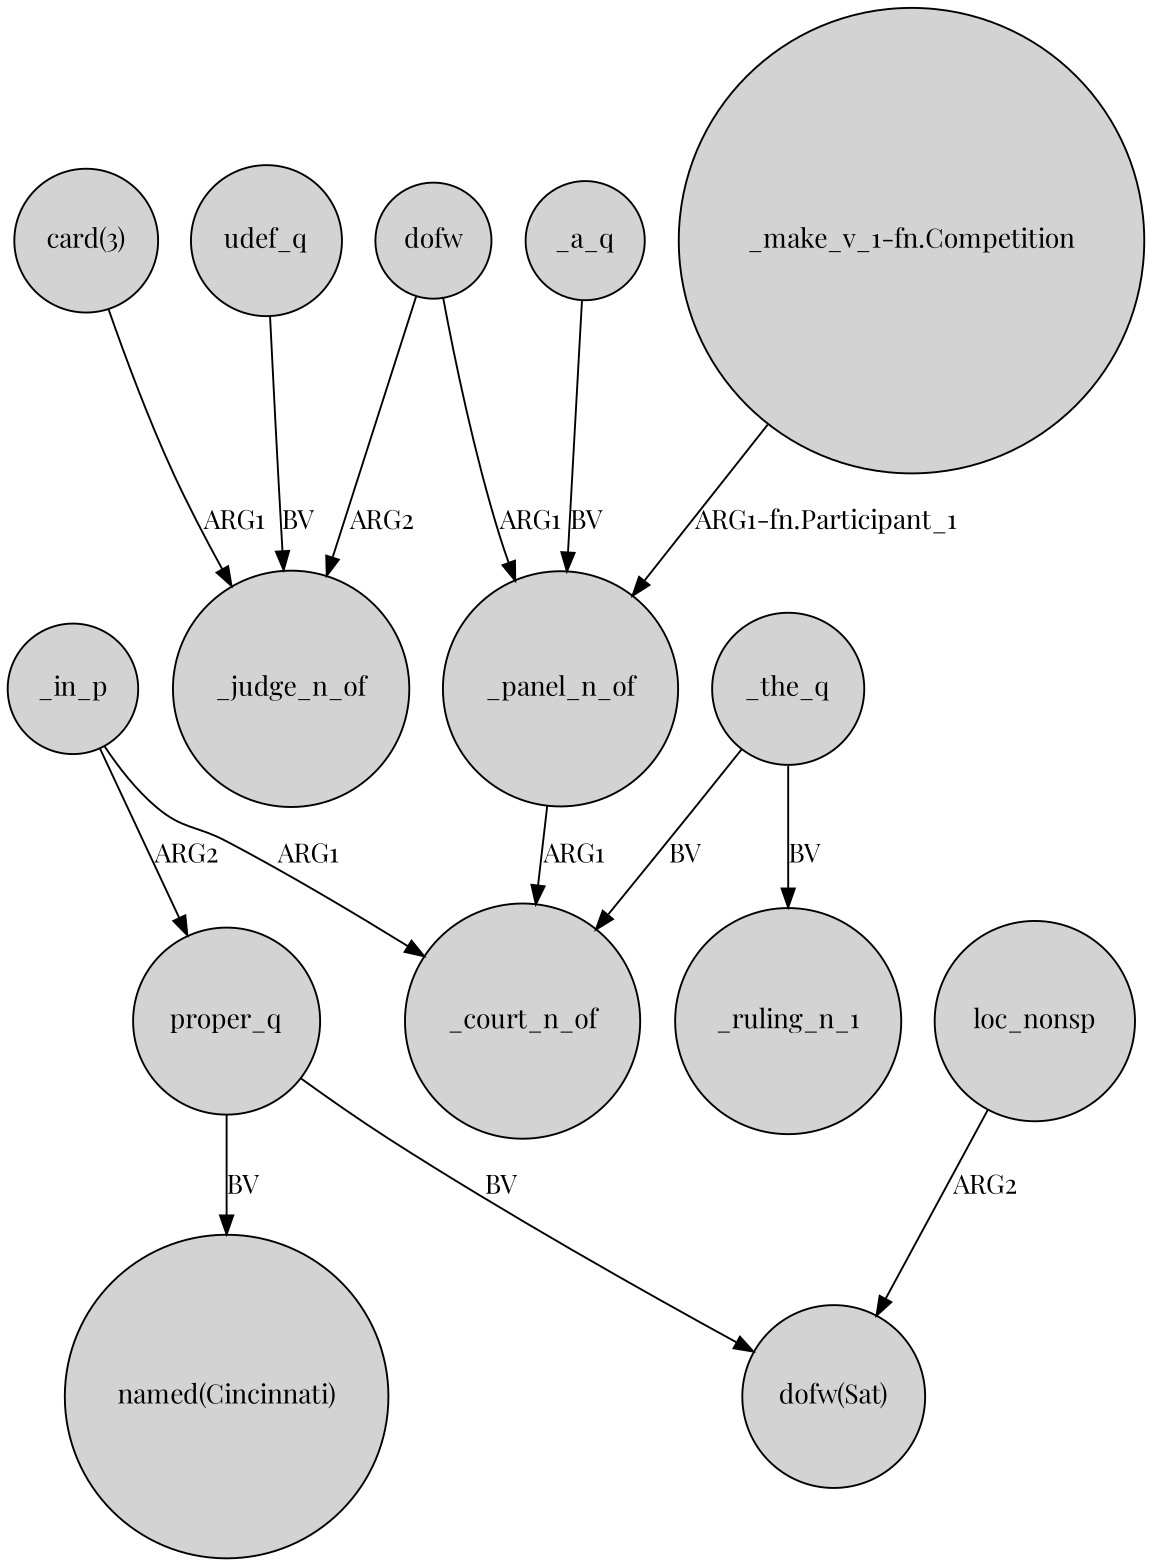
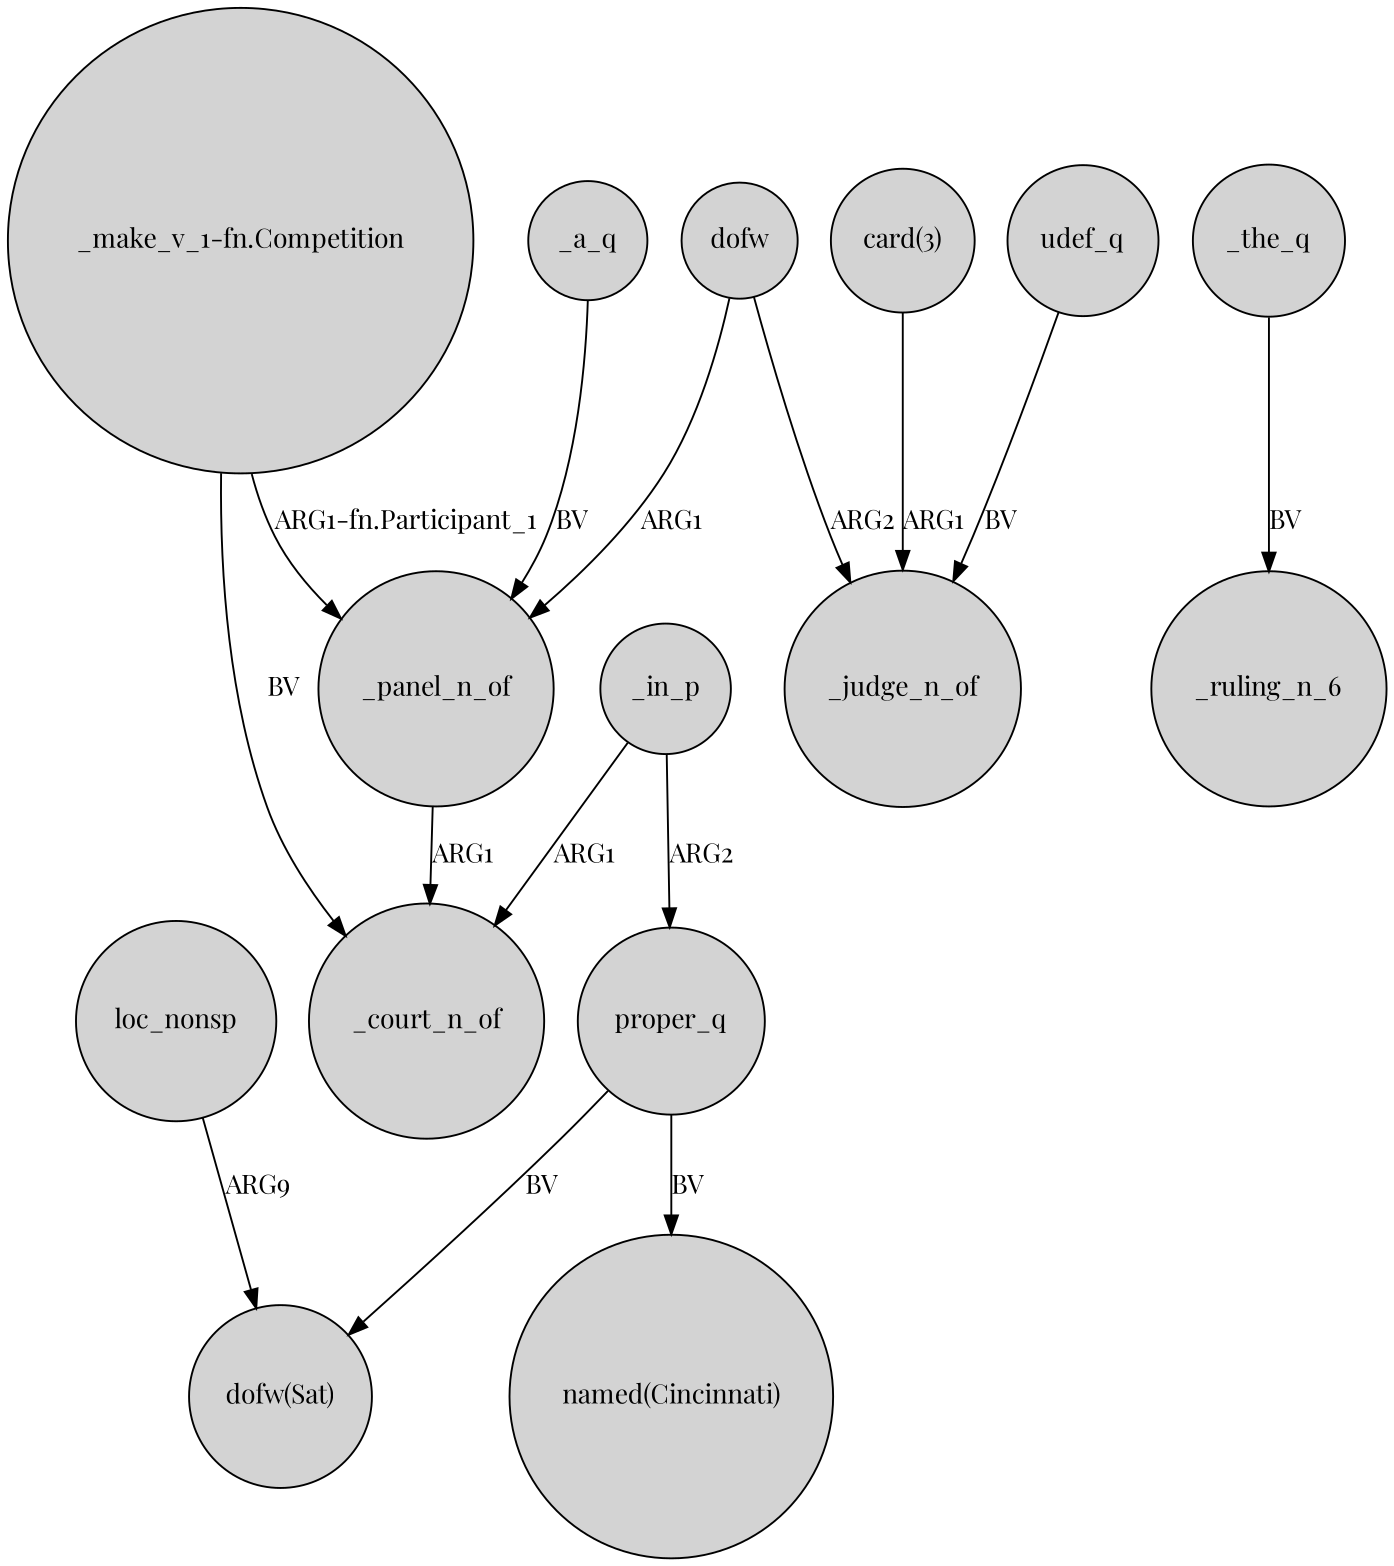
  digraph {
    fontname="Playfair Display"
    node [fontname="Playfair Display" shape=circle style=filled]
    edge [fontname="Playfair Display"]
    _in_p
    _court_n_of
    proper_q
    n4 [label=dofw]
    _panel_n_of
    _judge_n_of
    "named(Cincinnati)"
    "dofw(Sat)"
    _a_q
    "_make_v_1-fn.Competition"
    udef_q
    "card(3)"
    loc_nonsp
    _the_q
-   _ruling_n_1
+   _ruling_n_1 [label=_ruling_n_6]
    _in_p -> _court_n_of [label=ARG1]
    _in_p -> proper_q [label=ARG2]
    proper_q -> "named(Cincinnati)" [label=BV]
    proper_q -> "dofw(Sat)" [label=BV]
    n4 -> _panel_n_of [label=ARG1]
    n4 -> _judge_n_of [label=ARG2]
    _panel_n_of -> _court_n_of [label=ARG1]
    _a_q -> _panel_n_of [label=BV]
    "_make_v_1-fn.Competition" -> _panel_n_of [label="ARG1-fn.Participant_1"]
    udef_q -> _judge_n_of [label=BV]
    "card(3)" -> _judge_n_of [label=ARG1]
-   loc_nonsp -> "dofw(Sat)" [label=ARG2]
-   _the_q -> _court_n_of [label=BV]
+   loc_nonsp -> "dofw(Sat)" [label=ARG9]
+   "_make_v_1-fn.Competition" -> _court_n_of [label=BV]
    _the_q -> _ruling_n_1 [label=BV]
  }
